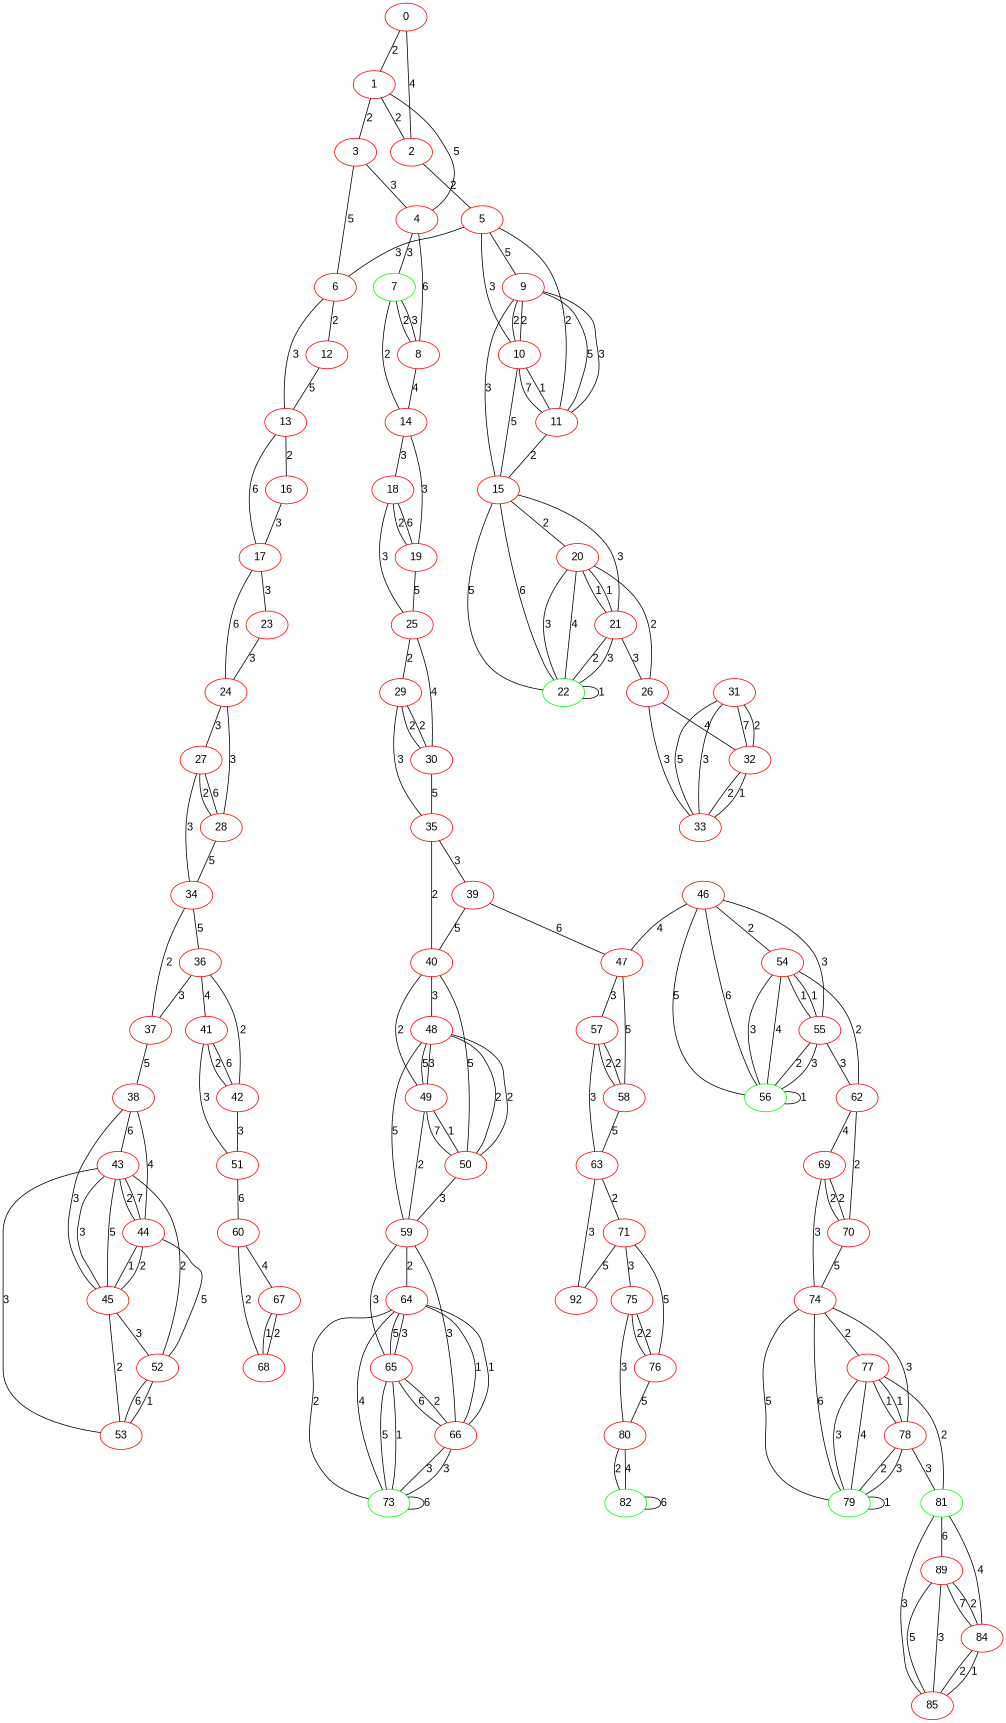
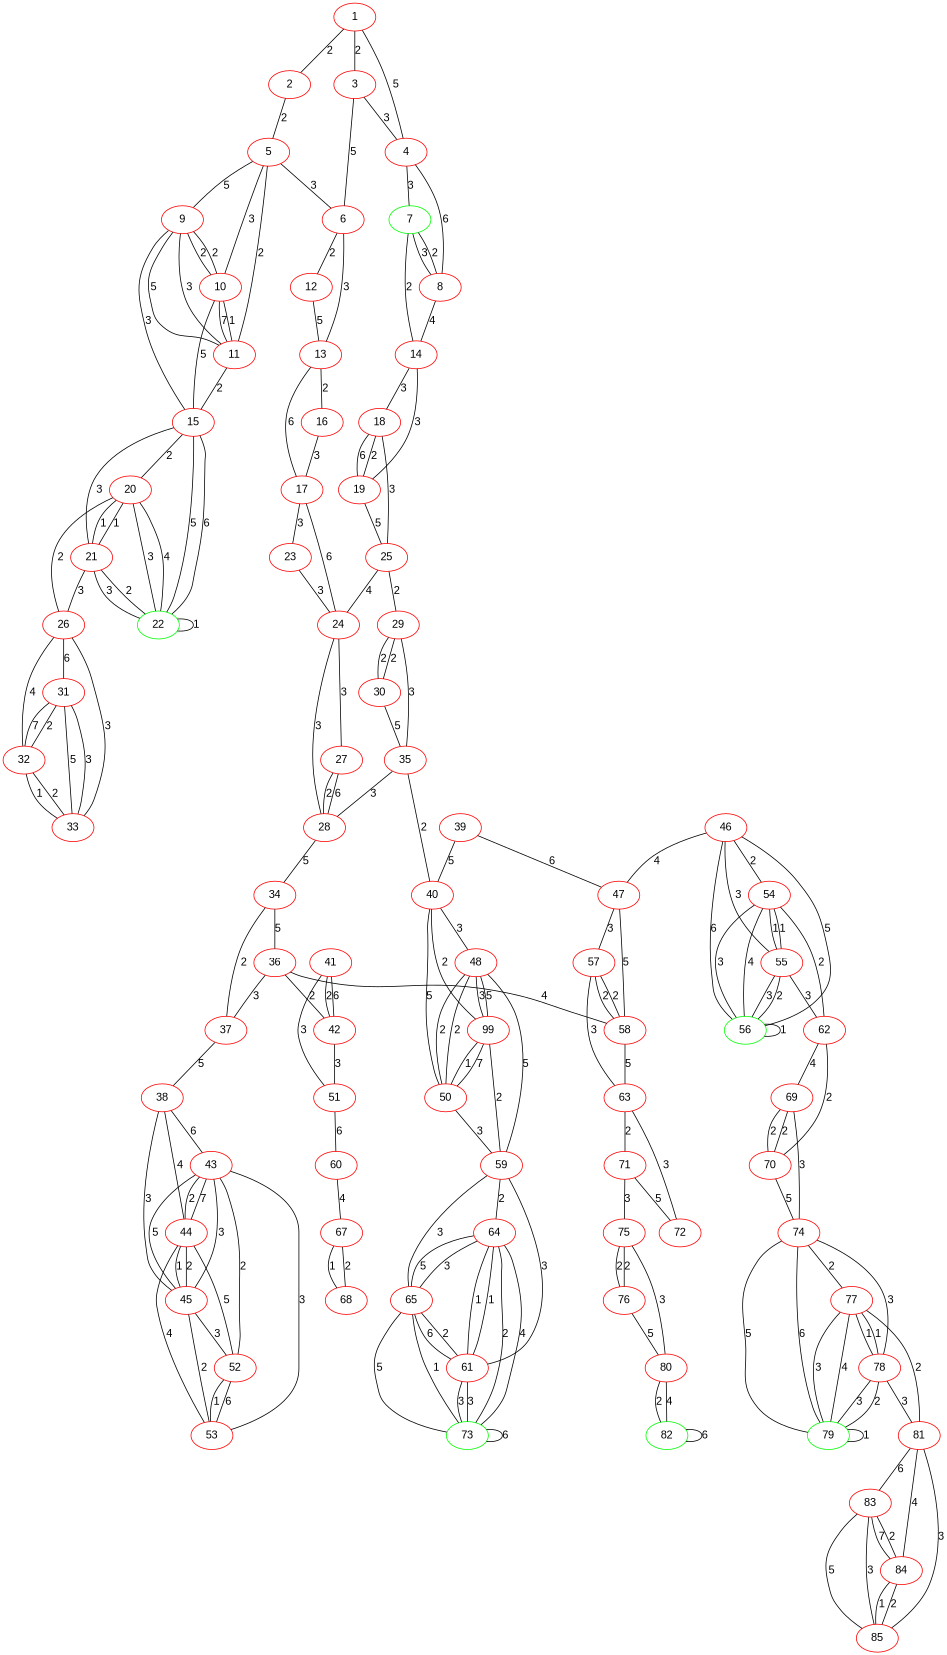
  graph {
    fontname="Liberation Sans"
    node [color=red fontname="Liberation Sans" weight=1]
    edge [fontname="Liberation Sans"]
-   0
    1
    2
    3
    4
    5
    6
    7 [color=green weight=2]
    8
    9
    10
    11
    12
    13
    14
    15
    16
    17
    18
    19
    20
    21
    22 [color=green weight=2]
    23
    24
    25
    26
    27
    28
    29
    30
    31
    32
    33
    34
    35
    36
    37
    39
    40
    41
    42
    38
    47
    48
-   49
+   49 [label=99]
    50
    51
    43
    44
    45
    52
    53
    46
    54
    55
    56 [color=green weight=2]
    57
    58
    59
    60
    62
    63
    64
    65
-   66
+   66 [label=61]
    67
    68
    69
    70
    71
-   72 [label=92]
+   72
    73 [color=green weight=2]
    74
    75
    76
    77
    78
    79 [color=green weight=2]
    80
-   81 [color=green]
+   81
    82 [color=green weight=2]
-   83 [label=89]
+   83
    84
    85
-   0 -- 1 [label=2]
-   0 -- 2 [label=4]
    1 -- 2 [label=2]
    1 -- 3 [label=2]
    1 -- 4 [label=5]
    2 -- 5 [label=2]
    3 -- 4 [label=3]
    3 -- 6 [label=5]
    4 -- 7 [label=3]
    4 -- 8 [label=6]
    5 -- 6 [label=3]
    5 -- 9 [label=5]
    5 -- 10 [label=3]
    5 -- 11 [label=2]
    6 -- 12 [label=2]
    6 -- 13 [label=3]
    7 -- 8 [label=2]
    7 -- 8 [label=3]
    7 -- 14 [label=2]
    8 -- 14 [label=4]
    9 -- 10 [label=2]
    9 -- 10 [label=2]
    9 -- 11 [label=5]
    9 -- 11 [label=3]
    9 -- 15 [label=3]
    10 -- 11 [label=7]
    10 -- 11 [label=1]
    10 -- 15 [label=5]
    11 -- 15 [label=2]
    12 -- 13 [label=5]
    13 -- 16 [label=2]
    13 -- 17 [label=6]
    14 -- 18 [label=3]
    14 -- 19 [label=3]
    15 -- 20 [label=2]
    15 -- 21 [label=3]
    15 -- 22 [label=5]
    15 -- 22 [label=6]
    16 -- 17 [label=3]
    17 -- 23 [label=3]
    17 -- 24 [label=6]
    18 -- 19 [label=2]
    18 -- 19 [label=6]
    18 -- 25 [label=3]
    19 -- 25 [label=5]
    20 -- 21 [label=1]
    20 -- 21 [label=1]
    20 -- 22 [label=3]
    20 -- 22 [label=4]
    20 -- 26 [label=2]
    21 -- 22 [label=2]
    21 -- 22 [label=3]
    21 -- 26 [label=3]
    22 -- 22 [label=1]
    23 -- 24 [label=3]
    24 -- 27 [label=3]
    24 -- 28 [label=3]
    25 -- 29 [label=2]
-   25 -- 30 [label=4]
+   25 -- 24 [label=4]
+   26 -- 31 [label=6]
    26 -- 32 [label=4]
    26 -- 33 [label=3]
    27 -- 28 [label=2]
    27 -- 28 [label=6]
-   27 -- 34 [label=3]
    28 -- 34 [label=5]
    29 -- 30 [label=2]
    29 -- 30 [label=2]
    29 -- 35 [label=3]
    30 -- 35 [label=5]
    31 -- 32 [label=7]
    31 -- 32 [label=2]
    31 -- 33 [label=5]
    31 -- 33 [label=3]
    32 -- 33 [label=2]
    32 -- 33 [label=1]
    34 -- 36 [label=5]
    34 -- 37 [label=2]
-   35 -- 39 [label=3]
+   35 -- 28 [label=3]
    35 -- 40 [label=2]
    36 -- 37 [label=3]
-   36 -- 41 [label=4]
+   36 -- 58 [label=4]
    36 -- 42 [label=2]
    37 -- 38 [label=5]
    39 -- 40 [label=5]
    39 -- 47 [label=6]
    40 -- 48 [label=3]
    40 -- 49 [label=2]
    40 -- 50 [label=5]
    41 -- 42 [label=2]
    41 -- 42 [label=6]
    41 -- 51 [label=3]
    42 -- 51 [label=3]
    38 -- 43 [label=6]
    38 -- 44 [label=4]
    38 -- 45 [label=3]
    47 -- 57 [label=3]
    47 -- 58 [label=5]
    48 -- 49 [label=5]
    48 -- 49 [label=3]
    48 -- 50 [label=2]
    48 -- 50 [label=2]
    48 -- 59 [label=5]
    49 -- 50 [label=7]
    49 -- 50 [label=1]
    49 -- 59 [label=2]
    50 -- 59 [label=3]
    51 -- 60 [label=6]
    43 -- 44 [label=2]
    43 -- 44 [label=7]
    43 -- 45 [label=3]
    43 -- 45 [label=5]
    43 -- 52 [label=2]
    43 -- 53 [label=3]
    44 -- 45 [label=1]
    44 -- 45 [label=2]
    44 -- 52 [label=5]
+   44 -- 53 [label=4]
    45 -- 52 [label=3]
    45 -- 53 [label=2]
    52 -- 53 [label=6]
    52 -- 53 [label=1]
    46 -- 47 [label=4]
    46 -- 54 [label=2]
    46 -- 55 [label=3]
    46 -- 56 [label=5]
    46 -- 56 [label=6]
    54 -- 55 [label=1]
    54 -- 55 [label=1]
    54 -- 56 [label=3]
    54 -- 56 [label=4]
    54 -- 62 [label=2]
    55 -- 56 [label=2]
    55 -- 56 [label=3]
    55 -- 62 [label=3]
    56 -- 56 [label=1]
    57 -- 58 [label=2]
    57 -- 58 [label=2]
    57 -- 63 [label=3]
    58 -- 63 [label=5]
    59 -- 64 [label=2]
    59 -- 65 [label=3]
    59 -- 66 [label=3]
    60 -- 67 [label=4]
-   60 -- 68 [label=2]
    62 -- 69 [label=4]
    62 -- 70 [label=2]
    63 -- 71 [label=2]
    63 -- 72 [label=3]
    64 -- 65 [label=5]
    64 -- 65 [label=3]
    64 -- 66 [label=1]
    64 -- 66 [label=1]
    64 -- 73 [label=2]
    64 -- 73 [label=4]
    65 -- 66 [label=6]
    65 -- 66 [label=2]
    65 -- 73 [label=5]
    65 -- 73 [label=1]
    66 -- 73 [label=3]
    66 -- 73 [label=3]
    67 -- 68 [label=1]
    67 -- 68 [label=2]
    69 -- 70 [label=2]
    69 -- 70 [label=2]
    69 -- 74 [label=3]
    70 -- 74 [label=5]
    71 -- 72 [label=5]
    71 -- 75 [label=3]
-   71 -- 76 [label=5]
    73 -- 73 [label=6]
    74 -- 77 [label=2]
    74 -- 78 [label=3]
    74 -- 79 [label=5]
    74 -- 79 [label=6]
    75 -- 76 [label=2]
    75 -- 76 [label=2]
    75 -- 80 [label=3]
    76 -- 80 [label=5]
    77 -- 78 [label=1]
    77 -- 78 [label=1]
    77 -- 79 [label=3]
    77 -- 79 [label=4]
    77 -- 81 [label=2]
    78 -- 79 [label=2]
    78 -- 79 [label=3]
    78 -- 81 [label=3]
    79 -- 79 [label=1]
    80 -- 82 [label=2]
    80 -- 82 [label=4]
    81 -- 83 [label=6]
    81 -- 84 [label=4]
    81 -- 85 [label=3]
    82 -- 82 [label=6]
    83 -- 84 [label=7]
    83 -- 84 [label=2]
    83 -- 85 [label=5]
    83 -- 85 [label=3]
    84 -- 85 [label=2]
    84 -- 85 [label=1]
  }
